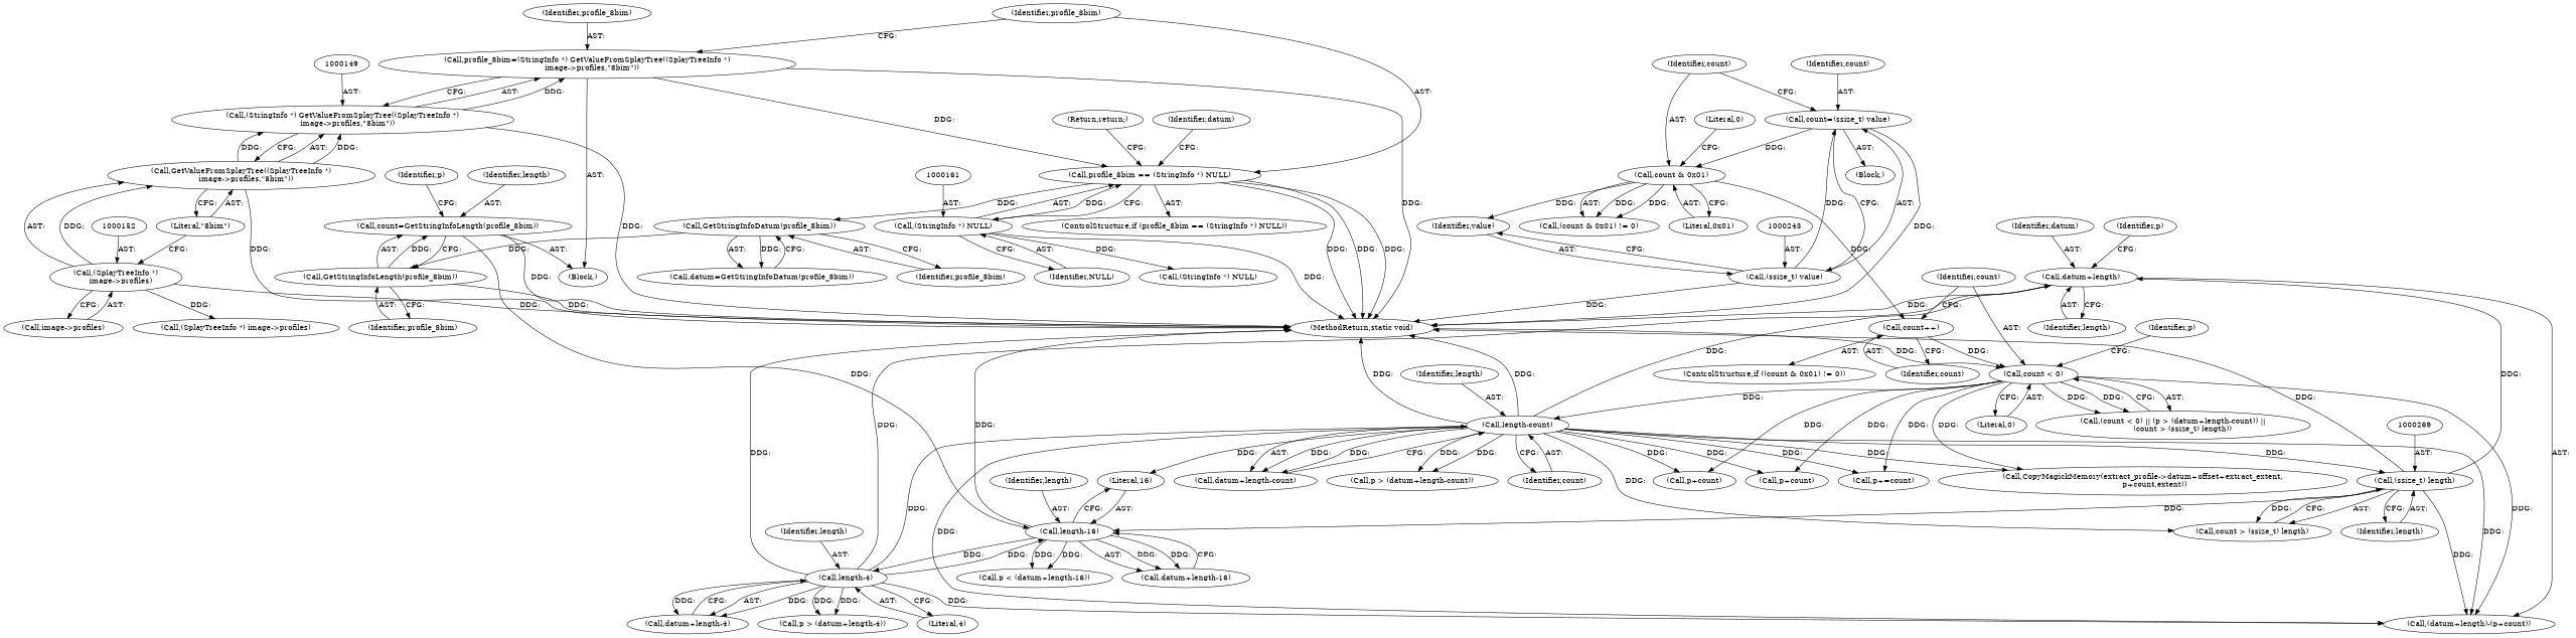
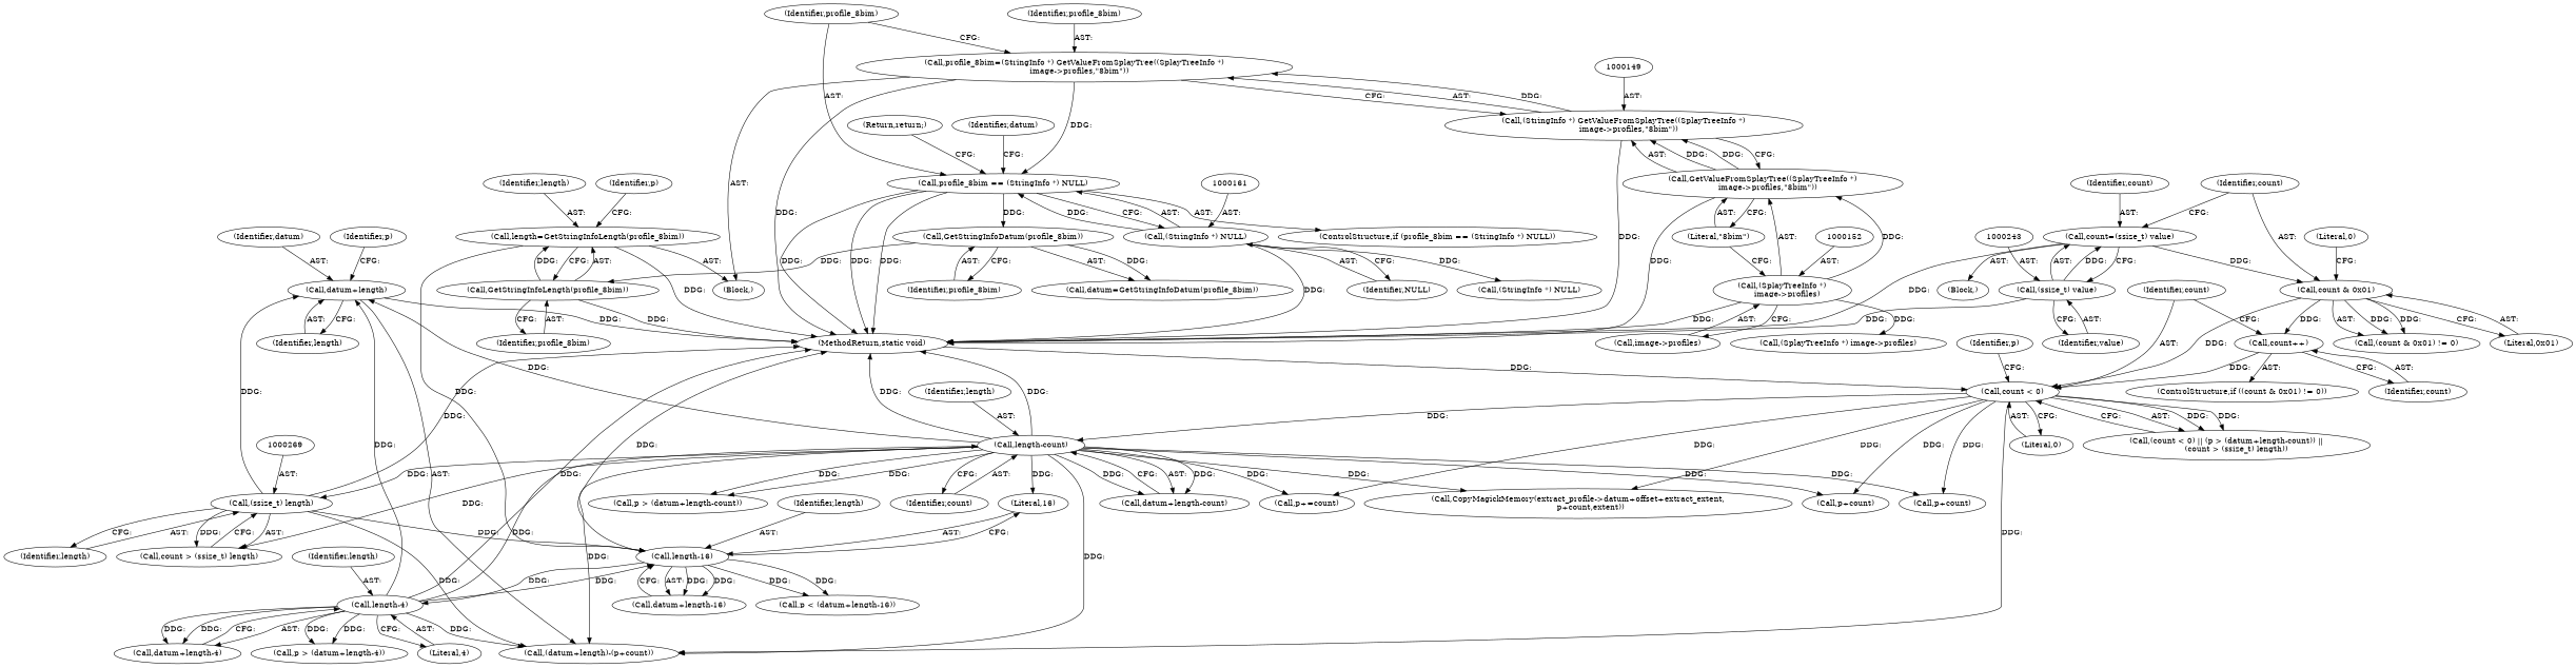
  digraph {
    n1 [label="(Call,datum+length)"]
    n2 [label="(Identifier,length)"]
    n3 [label="(Call,(datum+length)-(p+count))"]
    n4 [label="(MethodReturn,static void)"]
    n5 [label="(Call,count < 0)"]
    n6 [label="(Call,length-count)"]
    n7 [label="(Call,(ssize_t) length)"]
    n8 [label="(Call,datum+length-count)"]
    n9 [label="(Call,p+count)"]
    n10 [label="(Call,p > (datum+length-count))"]
    n11 [label="(Identifier,count)"]
    n12 [label="(Call,p+=count)"]
    n13 [label="(Call,CopyMagickMemory(extract_profile->datum+offset+extract_extent,\n          p+count,extent))"]
    n14 [label="(Call,count > (ssize_t) length)"]
    n15 [label="(Call,p+count)"]
    n16 [label="(Literal,16)"]
    n17 [label="(Call,length-16)"]
    n18 [label="(Call,length-4)"]
    n19 [label="(Call,p < (datum+length-16))"]
    n20 [label="(Call,datum+length-16)"]
    n21 [label="(Identifier,length)"]
    n22 [label="(Call,datum+length-4)"]
    n23 [label="(Call,p > (datum+length-4))"]
    n24 [label="(Literal,4)"]
-   n25 [label="(Call,count=GetStringInfoLength(profile_8bim))"]
+   n25 [label="(Call,length=GetStringInfoLength(profile_8bim))"]
    n26 [label="(Call,GetStringInfoLength(profile_8bim))"]
    n27 [label="(Block,)"]
    n28 [label="(Identifier,profile_8bim)"]
    n29 [label="(Call,GetStringInfoDatum(profile_8bim))"]
    n30 [label="(Call,datum=GetStringInfoDatum(profile_8bim))"]
    n31 [label="(Identifier,profile_8bim)"]
    n32 [label="(Call,profile_8bim == (StringInfo *) NULL)"]
    n33 [label="(Call,(StringInfo *) NULL)"]
    n34 [label="(ControlStructure,if (profile_8bim == (StringInfo *) NULL))"]
    n35 [label="(Identifier,NULL)"]
    n36 [label="(Call,(StringInfo *) NULL)"]
    n37 [label="(Call,profile_8bim=(StringInfo *) GetValueFromSplayTree((SplayTreeInfo *)\n    image->profiles,\"8bim\"))"]
    n38 [label="(Call,(StringInfo *) GetValueFromSplayTree((SplayTreeInfo *)\n    image->profiles,\"8bim\"))"]
    n39 [label="(Call,GetValueFromSplayTree((SplayTreeInfo *)\n    image->profiles,\"8bim\"))"]
    n40 [label="(Literal,\"8bim\")"]
    n41 [label="(Call,(SplayTreeInfo *)\n    image->profiles)"]
    n42 [label="(Call,image->profiles)"]
    n43 [label="(Call,(SplayTreeInfo *) image->profiles)"]
    n44 [label="(Call,(count < 0) || (p > (datum+length-count)) ||\n        (count > (ssize_t) length))"]
    n45 [label="(Literal,0)"]
    n46 [label="(Call,count & 0x01)"]
    n47 [label="(Call,count++)"]
    n48 [label="(Call,(count & 0x01) != 0)"]
    n49 [label="(Literal,0x01)"]
    n50 [label="(ControlStructure,if ((count & 0x01) != 0))"]
    n51 [label="(Identifier,count)"]
    n52 [label="(Call,count=(ssize_t) value)"]
    n53 [label="(Call,(ssize_t) value)"]
    n54 [label="(Block,)"]
    n55 [label="(Identifier,value)"]
    n56 [label="(Identifier,p)"]
    n57 [label="(Return,return;)"]
    n58 [label="(Identifier,count)"]
    n59 [label="(Identifier,length)"]
    n60 [label="(Identifier,p)"]
    n61 [label="(Identifier,profile_8bim)"]
    n62 [label="(Identifier,count)"]
    n63 [label="(Identifier,length)"]
    n64 [label="(Identifier,p)"]
    n65 [label="(Literal,0)"]
    n66 [label="(Identifier,count)"]
    n67 [label="(Identifier,length)"]
    n68 [label="(Identifier,datum)"]
    n69 [label="(Identifier,datum)"]
    n70 [label="(Identifier,length)"]
    n71 [label="(Identifier,profile_8bim)"]
    1000149
    1000152
    1000161
    1000269
    1000243
    n1 -> n2 [label="CFG: "]
    n1 -> n3 [label="AST: "]
    n1 -> n4 [label="DDG: "]
    n2 -> n1 [label="AST: "]
    n4 -> n5 [label="DDG: "]
    n5 -> n3 [label="DDG: "]
    n5 -> n6 [label="DDG: "]
    n5 -> n9 [label="DDG: "]
    n5 -> n12 [label="DDG: "]
    n5 -> n13 [label="DDG: "]
    n5 -> n15 [label="DDG: "]
    n5 -> n44 [label="AST: "]
    n5 -> n44 [label="DDG: "]
    n5 -> n44 [label="DDG: "]
    n5 -> n45 [label="CFG: "]
    n6 -> n1 [label="DDG: "]
    n6 -> n3 [label="DDG: "]
    n6 -> n3 [label="DDG: "]
    n6 -> n4 [label="DDG: "]
    n6 -> n4 [label="DDG: "]
    n6 -> n7 [label="DDG: "]
    n6 -> n8 [label="AST: "]
    n6 -> n8 [label="DDG: "]
    n6 -> n8 [label="DDG: "]
    n6 -> n9 [label="DDG: "]
    n6 -> n10 [label="DDG: "]
    n6 -> n10 [label="DDG: "]
    n6 -> n11 [label="CFG: "]
    n6 -> n12 [label="DDG: "]
    n6 -> n13 [label="DDG: "]
    n6 -> n14 [label="DDG: "]
    n6 -> n15 [label="DDG: "]
    n6 -> n16 [label="DDG: "]
    n7 -> n1 [label="DDG: "]
    n7 -> n3 [label="DDG: "]
    n7 -> n4 [label="DDG: "]
    n7 -> n14 [label="AST: "]
    n7 -> n14 [label="DDG: "]
    n7 -> n17 [label="DDG: "]
    n7 -> n21 [label="CFG: "]
    n8 -> n6 [label="CFG: "]
    n11 -> n6 [label="AST: "]
    n14 -> n7 [label="CFG: "]
    n16 -> n17 [label="AST: "]
    n17 -> n4 [label="DDG: "]
    n17 -> n16 [label="CFG: "]
    n17 -> n18 [label="DDG: "]
    n17 -> n19 [label="DDG: "]
    n17 -> n19 [label="DDG: "]
    n17 -> n20 [label="AST: "]
    n17 -> n20 [label="DDG: "]
    n17 -> n20 [label="DDG: "]
    n18 -> n1 [label="DDG: "]
    n18 -> n3 [label="DDG: "]
    n18 -> n4 [label="DDG: "]
    n18 -> n6 [label="DDG: "]
    n18 -> n17 [label="DDG: "]
    n18 -> n22 [label="AST: "]
    n18 -> n22 [label="DDG: "]
    n18 -> n22 [label="DDG: "]
    n18 -> n23 [label="DDG: "]
    n18 -> n23 [label="DDG: "]
    n18 -> n24 [label="CFG: "]
    n20 -> n17 [label="CFG: "]
    n21 -> n7 [label="AST: "]
    n22 -> n18 [label="CFG: "]
    n24 -> n18 [label="AST: "]
    n25 -> n4 [label="DDG: "]
    n25 -> n17 [label="DDG: "]
    n25 -> n26 [label="CFG: "]
    n25 -> n27 [label="AST: "]
    n26 -> n4 [label="DDG: "]
    n26 -> n25 [label="AST: "]
    n26 -> n25 [label="DDG: "]
    n26 -> n28 [label="CFG: "]
    n28 -> n26 [label="AST: "]
    n29 -> n26 [label="DDG: "]
    n29 -> n30 [label="AST: "]
    n29 -> n30 [label="DDG: "]
    n29 -> n31 [label="CFG: "]
-   n30 -> n29 [label="CFG: "]
    n31 -> n29 [label="AST: "]
    n32 -> n4 [label="DDG: "]
    n32 -> n4 [label="DDG: "]
    n32 -> n4 [label="DDG: "]
    n32 -> n29 [label="DDG: "]
    n32 -> n33 [label="CFG: "]
    n32 -> n34 [label="AST: "]
    n33 -> n4 [label="DDG: "]
    n33 -> n32 [label="AST: "]
    n33 -> n32 [label="DDG: "]
    n33 -> n35 [label="CFG: "]
    n33 -> n36 [label="DDG: "]
    n35 -> n33 [label="AST: "]
    n37 -> n4 [label="DDG: "]
    n37 -> n27 [label="AST: "]
    n37 -> n32 [label="DDG: "]
    n37 -> n38 [label="CFG: "]
    n38 -> n4 [label="DDG: "]
    n38 -> n37 [label="AST: "]
    n38 -> n37 [label="DDG: "]
    n38 -> n39 [label="CFG: "]
    n39 -> n4 [label="DDG: "]
    n39 -> n38 [label="AST: "]
    n39 -> n38 [label="DDG: "]
    n39 -> n38 [label="DDG: "]
    n39 -> n40 [label="CFG: "]
    n40 -> n39 [label="AST: "]
    n40 -> n41 [label="CFG: "]
    n41 -> n4 [label="DDG: "]
    n41 -> n39 [label="AST: "]
    n41 -> n39 [label="DDG: "]
    n41 -> n42 [label="CFG: "]
    n41 -> n43 [label="DDG: "]
    n42 -> n41 [label="AST: "]
    n44 -> n5 [label="CFG: "]
    n45 -> n5 [label="AST: "]
-   n46 -> n55 [label="DDG: "]
+   n46 -> n5 [label="DDG: "]
    n46 -> n47 [label="DDG: "]
    n46 -> n48 [label="AST: "]
    n46 -> n48 [label="DDG: "]
    n46 -> n48 [label="DDG: "]
    n46 -> n49 [label="CFG: "]
    n47 -> n5 [label="DDG: "]
    n47 -> n50 [label="AST: "]
    n47 -> n51 [label="CFG: "]
    n49 -> n46 [label="AST: "]
    n51 -> n47 [label="AST: "]
    n52 -> n4 [label="DDG: "]
    n52 -> n46 [label="DDG: "]
    n52 -> n53 [label="CFG: "]
    n52 -> n54 [label="AST: "]
    n53 -> n4 [label="DDG: "]
    n53 -> n52 [label="AST: "]
    n53 -> n52 [label="DDG: "]
    n53 -> n55 [label="CFG: "]
    n55 -> n53 [label="AST: "]
    n56 -> n5 [label="CFG: "]
    n57 -> n32 [label="CFG: "]
    n58 -> n5 [label="AST: "]
    n58 -> n47 [label="CFG: "]
    n59 -> n25 [label="AST: "]
    n60 -> n25 [label="CFG: "]
    n61 -> n32 [label="AST: "]
    n61 -> n37 [label="CFG: "]
    n62 -> n52 [label="AST: "]
    n63 -> n17 [label="AST: "]
    n64 -> n1 [label="CFG: "]
    n65 -> n46 [label="CFG: "]
    n66 -> n46 [label="AST: "]
    n66 -> n52 [label="CFG: "]
    n67 -> n6 [label="AST: "]
    n68 -> n1 [label="AST: "]
    n69 -> n32 [label="CFG: "]
    n70 -> n18 [label="AST: "]
    n71 -> n37 [label="AST: "]
    1000149 -> n38 [label="AST: "]
    1000152 -> n41 [label="AST: "]
    1000161 -> n33 [label="AST: "]
    1000269 -> n7 [label="AST: "]
    1000243 -> n53 [label="AST: "]
  }
